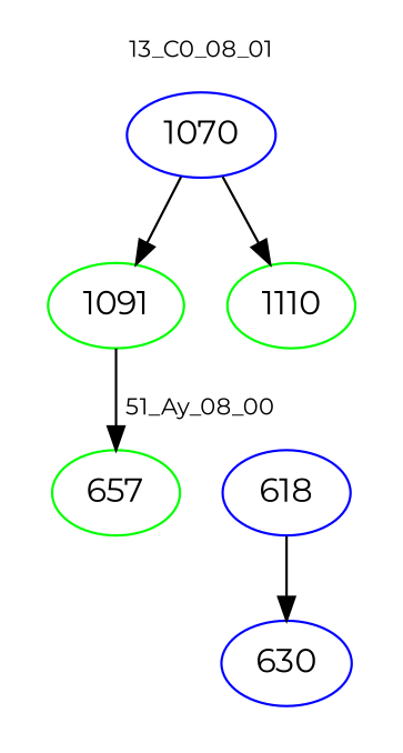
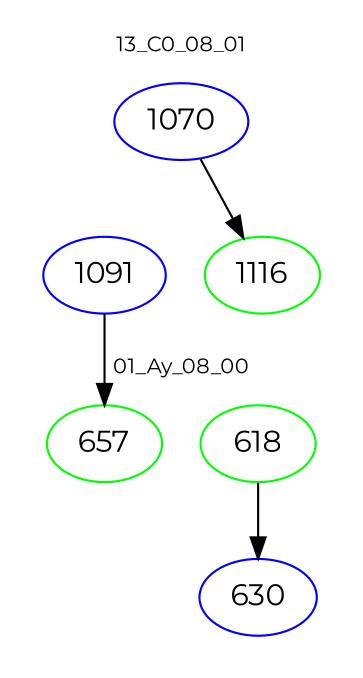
  digraph {
    fontname=Montserrat
    node [color=blue fontname=Montserrat]
    edge [color=black fontname=Montserrat]
-   n1 [label=618]
+   n1 [color=green label=618]
    n2 [color=green label=657]
    n3 [label=630]
    n4 [label=1070]
-   n5 [color=green label=1091]
-   n6 [color=green label=1110]
+   n5 [label=1091]
+   n6 [color=green label=1116]
    subgraph cluster_1 {
      color=white
      fontsize=10
-     label="51_Ay_08_00"
+     label="01_Ay_08_00"
      n1
      n2
      n3
    }
    subgraph cluster_2 {
      color=white
      fontsize=10
      label="13_C0_08_01"
      n4
      n5
      n6
    }
    n1 -> n3
-   n4 -> n5
    n4 -> n6
    n5 -> n2
  }
